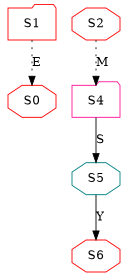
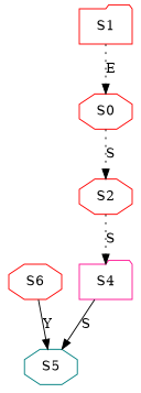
  strict digraph {
    node [color=red shape=octagon]
    edge [style=dotted]
    S0
    S2
    S1 [shape=folder]
    S4 [color=deeppink shape=folder]
    S5 [color=teal]
    S6
-   S2 -> S4 [label=M]
+   S0 -> S2 [label=S]
+   S2 -> S4 [label=S]
    S1 -> S0 [label=E]
    S4 -> S5 [label=S style=solid]
-   S5 -> S6 [label=Y style=solid]
+   S6 -> S5 [label=Y style=solid]
  }
